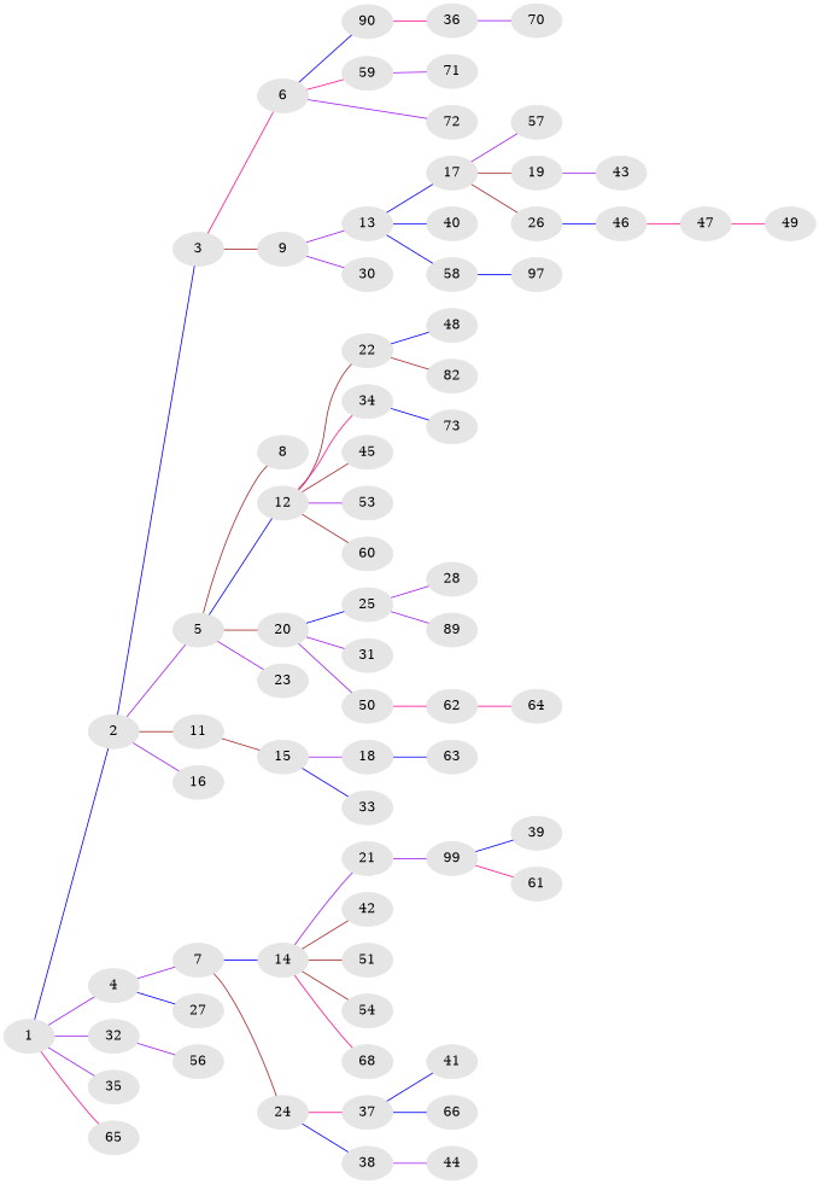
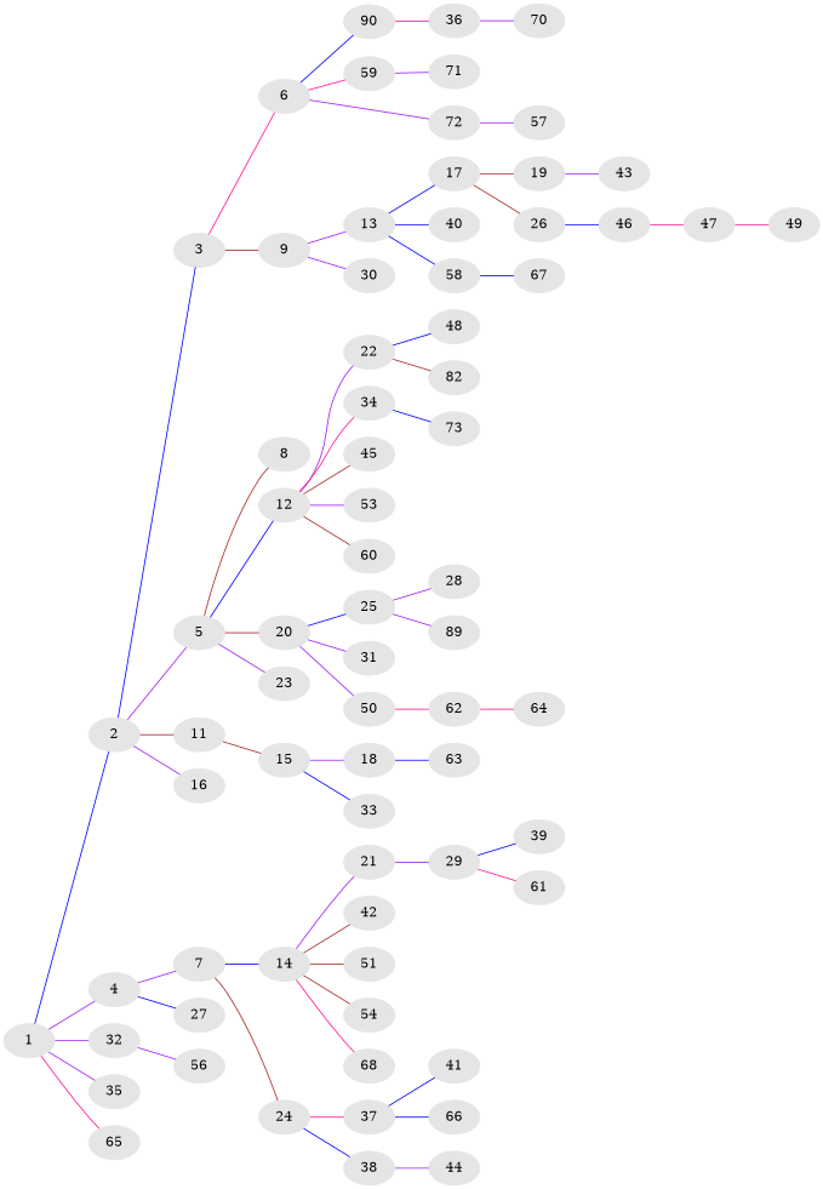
  graph {
    rankdir=LR
    node [color=gray90 style=filled]
    edge [color=purple]
    1
    2
    4
    32
    35
    65
    3
    5
    11
    16
    7
    27
    56
    6
    9
    8
    12
    20
    23
    15
    n21 [label=90]
    59
    72
    13
    30
    14
    24
    22
    34
    45
    53
    60
    25
    31
    50
    36
    71
    21
    42
    51
    54
    68
    37
    38
    17
    40
    58
    70
    18
    33
    48
    n52 [label=82]
    73
    19
    26
    57
-   67 [label=97]
-   29 [label=99]
+   67
+   29
    63
    43
    46
    28
    n63 [label=89]
    62
    39
    61
    41
    66
    44
    47
    49
    64
    1 -- 2 [color=blue]
    1 -- 4
    1 -- 32
    1 -- 35
    1 -- 65 [color=deeppink]
    2 -- 3 [color=blue]
    2 -- 5
    2 -- 11 [color=brown]
    2 -- 16
    4 -- 7
    4 -- 27 [color=blue]
    32 -- 56
    3 -- 6 [color=deeppink]
    3 -- 9 [color=brown]
    5 -- 8 [color=brown]
    5 -- 12 [color=blue]
    5 -- 20 [color=brown]
    5 -- 23
    11 -- 15 [color=brown]
    7 -- 14 [color=blue]
    7 -- 24 [color=brown]
    6 -- n21 [color=blue]
    6 -- 59 [color=deeppink]
    6 -- 72
    9 -- 13
    9 -- 30
-   12 -- 22 [color=brown]
+   12 -- 22
    12 -- 34 [color=deeppink]
    12 -- 45 [color=brown]
    12 -- 53
    12 -- 60 [color=brown]
    20 -- 25 [color=blue]
    20 -- 31
    20 -- 50
    15 -- 18
    15 -- 33 [color=blue]
    n21 -- 36 [color=deeppink]
    59 -- 71
    13 -- 17 [color=blue]
    13 -- 40 [color=blue]
    13 -- 58 [color=blue]
    14 -- 21
    14 -- 42 [color=brown]
    14 -- 51 [color=brown]
    14 -- 54 [color=brown]
    14 -- 68 [color=deeppink]
    24 -- 37 [color=deeppink]
    24 -- 38 [color=blue]
    22 -- 48 [color=blue]
    22 -- n52 [color=brown]
    34 -- 73 [color=blue]
    25 -- 28
    25 -- n63
    50 -- 62 [color=deeppink]
    36 -- 70
    21 -- 29
    37 -- 41 [color=blue]
    37 -- 66 [color=blue]
    38 -- 44
    17 -- 19 [color=brown]
    17 -- 26 [color=brown]
-   17 -- 57
+   72 -- 57
    58 -- 67 [color=blue]
    18 -- 63 [color=blue]
    19 -- 43
    26 -- 46 [color=blue]
    29 -- 39 [color=blue]
    29 -- 61 [color=deeppink]
    46 -- 47 [color=deeppink]
    62 -- 64 [color=deeppink]
    47 -- 49 [color=deeppink]
  }
